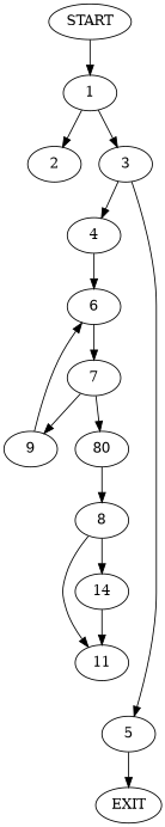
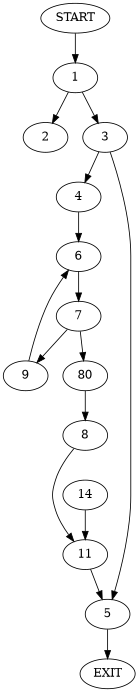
  digraph {
    n1 [label=START]
    1
    2
    3
    n5 [label=EXIT]
    4
    5
    6
    7
    9
    n11 [label=80]
    8
    11
    n14 [label=14]
    n1 -> 1
    1 -> 2
    1 -> 3
    3 -> 4
    3 -> 5
    4 -> 6
    5 -> n5
    6 -> 7
    7 -> 9
    7 -> n11
    9 -> 6
    n11 -> 8
    8 -> 11
-   8 -> n14
+   11 -> 5
    n14 -> 11
  }
